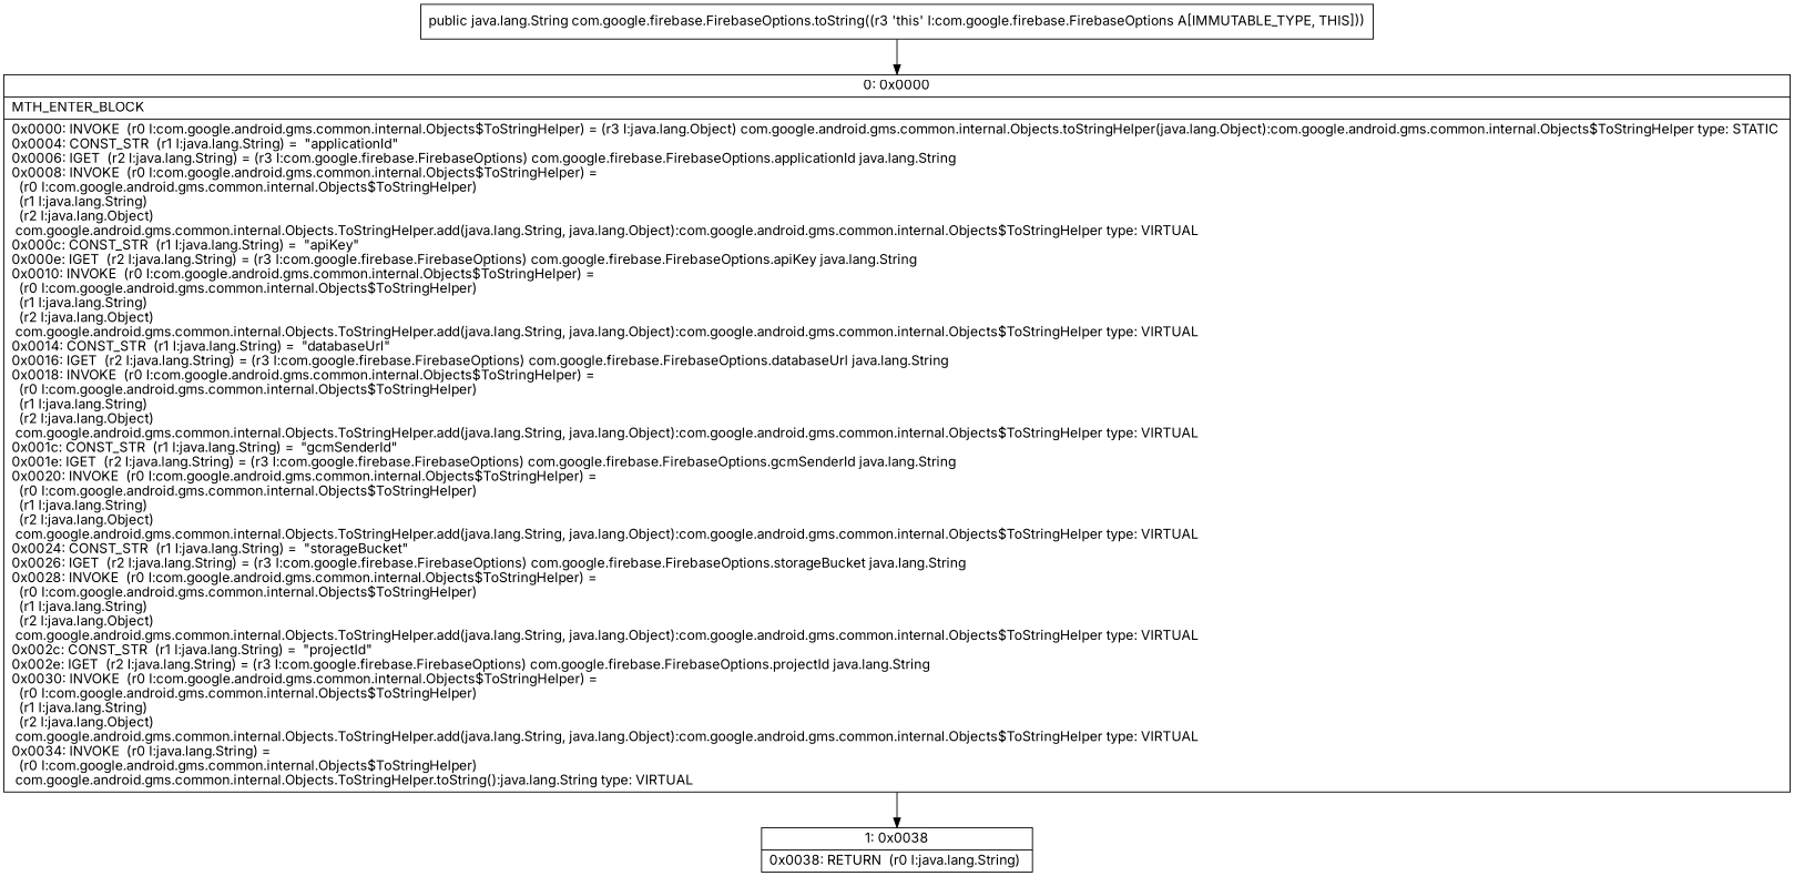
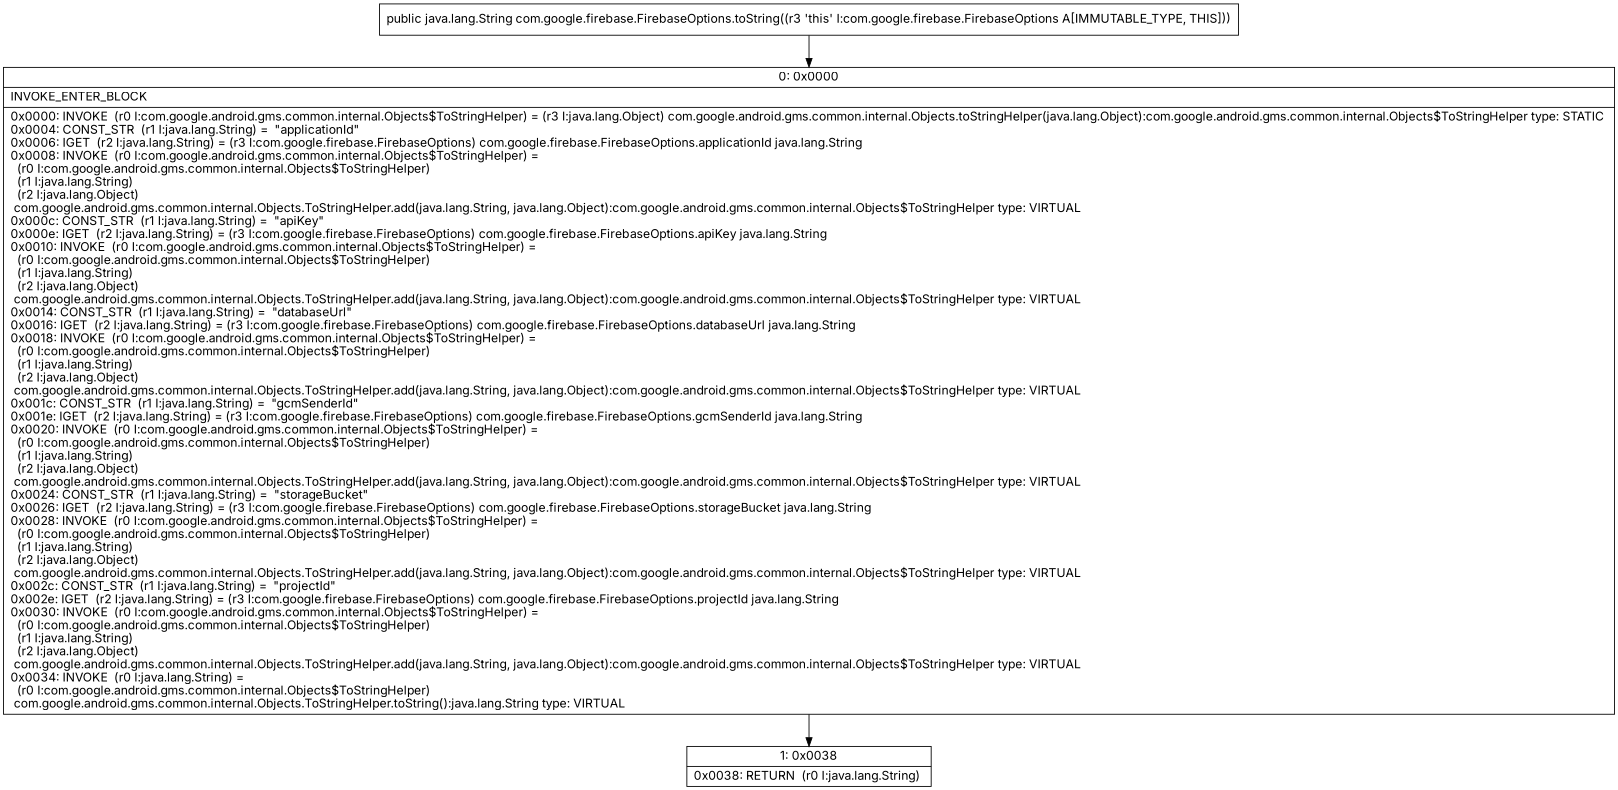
  digraph {
    fontname=Inter
    node [shape=record fontname=Inter]
    edge [fontname=Inter]
-   n1 [label="{0\:\ 0x0000|MTH_ENTER_BLOCK\l|0x0000: INVOKE  (r0 I:com.google.android.gms.common.internal.Objects$ToStringHelper) = (r3 I:java.lang.Object) com.google.android.gms.common.internal.Objects.toStringHelper(java.lang.Object):com.google.android.gms.common.internal.Objects$ToStringHelper type: STATIC \l0x0004: CONST_STR  (r1 I:java.lang.String) =  \"applicationId\" \l0x0006: IGET  (r2 I:java.lang.String) = (r3 I:com.google.firebase.FirebaseOptions) com.google.firebase.FirebaseOptions.applicationId java.lang.String \l0x0008: INVOKE  (r0 I:com.google.android.gms.common.internal.Objects$ToStringHelper) = \l  (r0 I:com.google.android.gms.common.internal.Objects$ToStringHelper)\l  (r1 I:java.lang.String)\l  (r2 I:java.lang.Object)\l com.google.android.gms.common.internal.Objects.ToStringHelper.add(java.lang.String, java.lang.Object):com.google.android.gms.common.internal.Objects$ToStringHelper type: VIRTUAL \l0x000c: CONST_STR  (r1 I:java.lang.String) =  \"apiKey\" \l0x000e: IGET  (r2 I:java.lang.String) = (r3 I:com.google.firebase.FirebaseOptions) com.google.firebase.FirebaseOptions.apiKey java.lang.String \l0x0010: INVOKE  (r0 I:com.google.android.gms.common.internal.Objects$ToStringHelper) = \l  (r0 I:com.google.android.gms.common.internal.Objects$ToStringHelper)\l  (r1 I:java.lang.String)\l  (r2 I:java.lang.Object)\l com.google.android.gms.common.internal.Objects.ToStringHelper.add(java.lang.String, java.lang.Object):com.google.android.gms.common.internal.Objects$ToStringHelper type: VIRTUAL \l0x0014: CONST_STR  (r1 I:java.lang.String) =  \"databaseUrl\" \l0x0016: IGET  (r2 I:java.lang.String) = (r3 I:com.google.firebase.FirebaseOptions) com.google.firebase.FirebaseOptions.databaseUrl java.lang.String \l0x0018: INVOKE  (r0 I:com.google.android.gms.common.internal.Objects$ToStringHelper) = \l  (r0 I:com.google.android.gms.common.internal.Objects$ToStringHelper)\l  (r1 I:java.lang.String)\l  (r2 I:java.lang.Object)\l com.google.android.gms.common.internal.Objects.ToStringHelper.add(java.lang.String, java.lang.Object):com.google.android.gms.common.internal.Objects$ToStringHelper type: VIRTUAL \l0x001c: CONST_STR  (r1 I:java.lang.String) =  \"gcmSenderId\" \l0x001e: IGET  (r2 I:java.lang.String) = (r3 I:com.google.firebase.FirebaseOptions) com.google.firebase.FirebaseOptions.gcmSenderId java.lang.String \l0x0020: INVOKE  (r0 I:com.google.android.gms.common.internal.Objects$ToStringHelper) = \l  (r0 I:com.google.android.gms.common.internal.Objects$ToStringHelper)\l  (r1 I:java.lang.String)\l  (r2 I:java.lang.Object)\l com.google.android.gms.common.internal.Objects.ToStringHelper.add(java.lang.String, java.lang.Object):com.google.android.gms.common.internal.Objects$ToStringHelper type: VIRTUAL \l0x0024: CONST_STR  (r1 I:java.lang.String) =  \"storageBucket\" \l0x0026: IGET  (r2 I:java.lang.String) = (r3 I:com.google.firebase.FirebaseOptions) com.google.firebase.FirebaseOptions.storageBucket java.lang.String \l0x0028: INVOKE  (r0 I:com.google.android.gms.common.internal.Objects$ToStringHelper) = \l  (r0 I:com.google.android.gms.common.internal.Objects$ToStringHelper)\l  (r1 I:java.lang.String)\l  (r2 I:java.lang.Object)\l com.google.android.gms.common.internal.Objects.ToStringHelper.add(java.lang.String, java.lang.Object):com.google.android.gms.common.internal.Objects$ToStringHelper type: VIRTUAL \l0x002c: CONST_STR  (r1 I:java.lang.String) =  \"projectId\" \l0x002e: IGET  (r2 I:java.lang.String) = (r3 I:com.google.firebase.FirebaseOptions) com.google.firebase.FirebaseOptions.projectId java.lang.String \l0x0030: INVOKE  (r0 I:com.google.android.gms.common.internal.Objects$ToStringHelper) = \l  (r0 I:com.google.android.gms.common.internal.Objects$ToStringHelper)\l  (r1 I:java.lang.String)\l  (r2 I:java.lang.Object)\l com.google.android.gms.common.internal.Objects.ToStringHelper.add(java.lang.String, java.lang.Object):com.google.android.gms.common.internal.Objects$ToStringHelper type: VIRTUAL \l0x0034: INVOKE  (r0 I:java.lang.String) = \l  (r0 I:com.google.android.gms.common.internal.Objects$ToStringHelper)\l com.google.android.gms.common.internal.Objects.ToStringHelper.toString():java.lang.String type: VIRTUAL \l}"]
+   n1 [label="{0\:\ 0x0000|INVOKE_ENTER_BLOCK\l|0x0000: INVOKE  (r0 I:com.google.android.gms.common.internal.Objects$ToStringHelper) = (r3 I:java.lang.Object) com.google.android.gms.common.internal.Objects.toStringHelper(java.lang.Object):com.google.android.gms.common.internal.Objects$ToStringHelper type: STATIC \l0x0004: CONST_STR  (r1 I:java.lang.String) =  \"applicationId\" \l0x0006: IGET  (r2 I:java.lang.String) = (r3 I:com.google.firebase.FirebaseOptions) com.google.firebase.FirebaseOptions.applicationId java.lang.String \l0x0008: INVOKE  (r0 I:com.google.android.gms.common.internal.Objects$ToStringHelper) = \l  (r0 I:com.google.android.gms.common.internal.Objects$ToStringHelper)\l  (r1 I:java.lang.String)\l  (r2 I:java.lang.Object)\l com.google.android.gms.common.internal.Objects.ToStringHelper.add(java.lang.String, java.lang.Object):com.google.android.gms.common.internal.Objects$ToStringHelper type: VIRTUAL \l0x000c: CONST_STR  (r1 I:java.lang.String) =  \"apiKey\" \l0x000e: IGET  (r2 I:java.lang.String) = (r3 I:com.google.firebase.FirebaseOptions) com.google.firebase.FirebaseOptions.apiKey java.lang.String \l0x0010: INVOKE  (r0 I:com.google.android.gms.common.internal.Objects$ToStringHelper) = \l  (r0 I:com.google.android.gms.common.internal.Objects$ToStringHelper)\l  (r1 I:java.lang.String)\l  (r2 I:java.lang.Object)\l com.google.android.gms.common.internal.Objects.ToStringHelper.add(java.lang.String, java.lang.Object):com.google.android.gms.common.internal.Objects$ToStringHelper type: VIRTUAL \l0x0014: CONST_STR  (r1 I:java.lang.String) =  \"databaseUrl\" \l0x0016: IGET  (r2 I:java.lang.String) = (r3 I:com.google.firebase.FirebaseOptions) com.google.firebase.FirebaseOptions.databaseUrl java.lang.String \l0x0018: INVOKE  (r0 I:com.google.android.gms.common.internal.Objects$ToStringHelper) = \l  (r0 I:com.google.android.gms.common.internal.Objects$ToStringHelper)\l  (r1 I:java.lang.String)\l  (r2 I:java.lang.Object)\l com.google.android.gms.common.internal.Objects.ToStringHelper.add(java.lang.String, java.lang.Object):com.google.android.gms.common.internal.Objects$ToStringHelper type: VIRTUAL \l0x001c: CONST_STR  (r1 I:java.lang.String) =  \"gcmSenderId\" \l0x001e: IGET  (r2 I:java.lang.String) = (r3 I:com.google.firebase.FirebaseOptions) com.google.firebase.FirebaseOptions.gcmSenderId java.lang.String \l0x0020: INVOKE  (r0 I:com.google.android.gms.common.internal.Objects$ToStringHelper) = \l  (r0 I:com.google.android.gms.common.internal.Objects$ToStringHelper)\l  (r1 I:java.lang.String)\l  (r2 I:java.lang.Object)\l com.google.android.gms.common.internal.Objects.ToStringHelper.add(java.lang.String, java.lang.Object):com.google.android.gms.common.internal.Objects$ToStringHelper type: VIRTUAL \l0x0024: CONST_STR  (r1 I:java.lang.String) =  \"storageBucket\" \l0x0026: IGET  (r2 I:java.lang.String) = (r3 I:com.google.firebase.FirebaseOptions) com.google.firebase.FirebaseOptions.storageBucket java.lang.String \l0x0028: INVOKE  (r0 I:com.google.android.gms.common.internal.Objects$ToStringHelper) = \l  (r0 I:com.google.android.gms.common.internal.Objects$ToStringHelper)\l  (r1 I:java.lang.String)\l  (r2 I:java.lang.Object)\l com.google.android.gms.common.internal.Objects.ToStringHelper.add(java.lang.String, java.lang.Object):com.google.android.gms.common.internal.Objects$ToStringHelper type: VIRTUAL \l0x002c: CONST_STR  (r1 I:java.lang.String) =  \"projectId\" \l0x002e: IGET  (r2 I:java.lang.String) = (r3 I:com.google.firebase.FirebaseOptions) com.google.firebase.FirebaseOptions.projectId java.lang.String \l0x0030: INVOKE  (r0 I:com.google.android.gms.common.internal.Objects$ToStringHelper) = \l  (r0 I:com.google.android.gms.common.internal.Objects$ToStringHelper)\l  (r1 I:java.lang.String)\l  (r2 I:java.lang.Object)\l com.google.android.gms.common.internal.Objects.ToStringHelper.add(java.lang.String, java.lang.Object):com.google.android.gms.common.internal.Objects$ToStringHelper type: VIRTUAL \l0x0034: INVOKE  (r0 I:java.lang.String) = \l  (r0 I:com.google.android.gms.common.internal.Objects$ToStringHelper)\l com.google.android.gms.common.internal.Objects.ToStringHelper.toString():java.lang.String type: VIRTUAL \l}"]
    n2 [label="{1\:\ 0x0038|0x0038: RETURN  (r0 I:java.lang.String) \l}"]
    n3 [label="{public java.lang.String com.google.firebase.FirebaseOptions.toString((r3 'this' I:com.google.firebase.FirebaseOptions A[IMMUTABLE_TYPE, THIS])) }"]
    n1 -> n2
    n3 -> n1
  }
